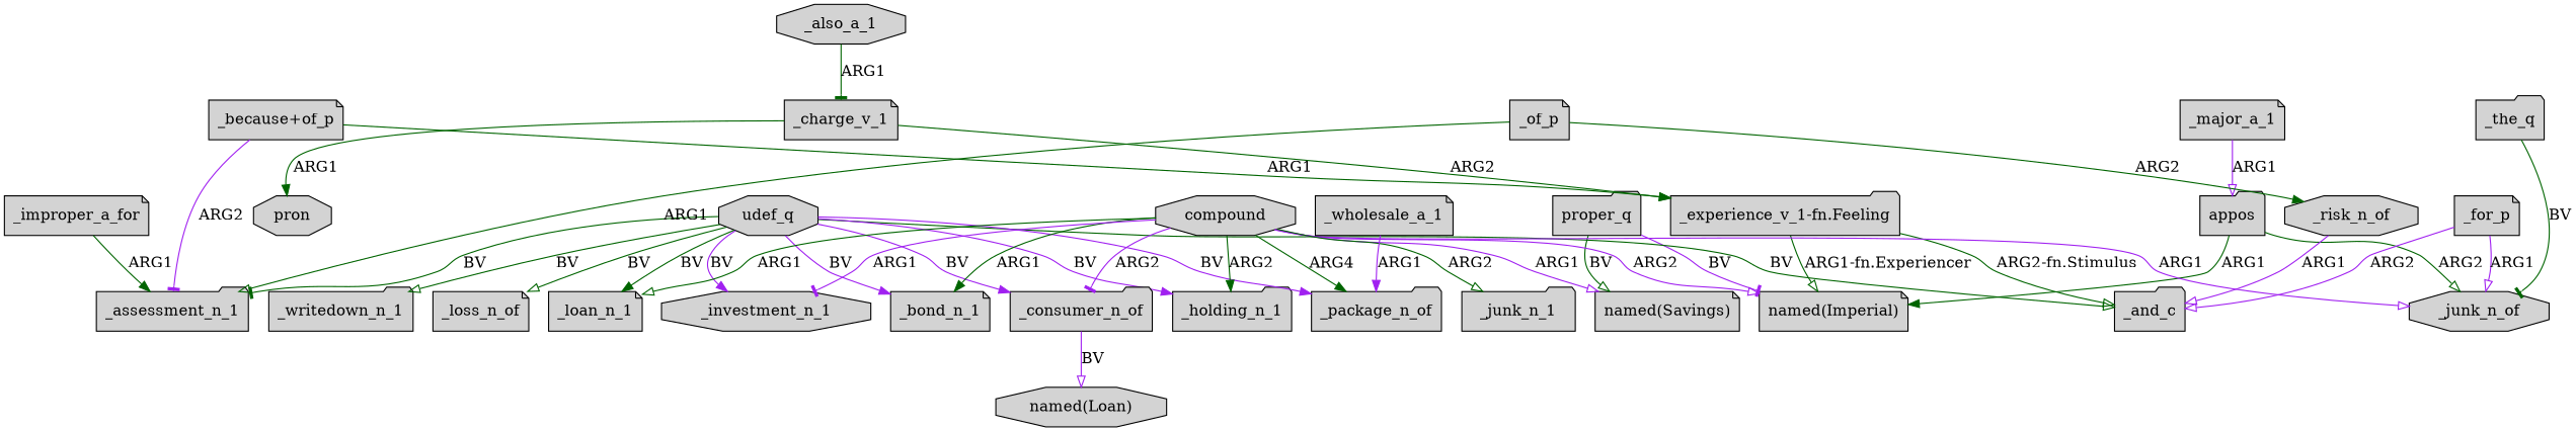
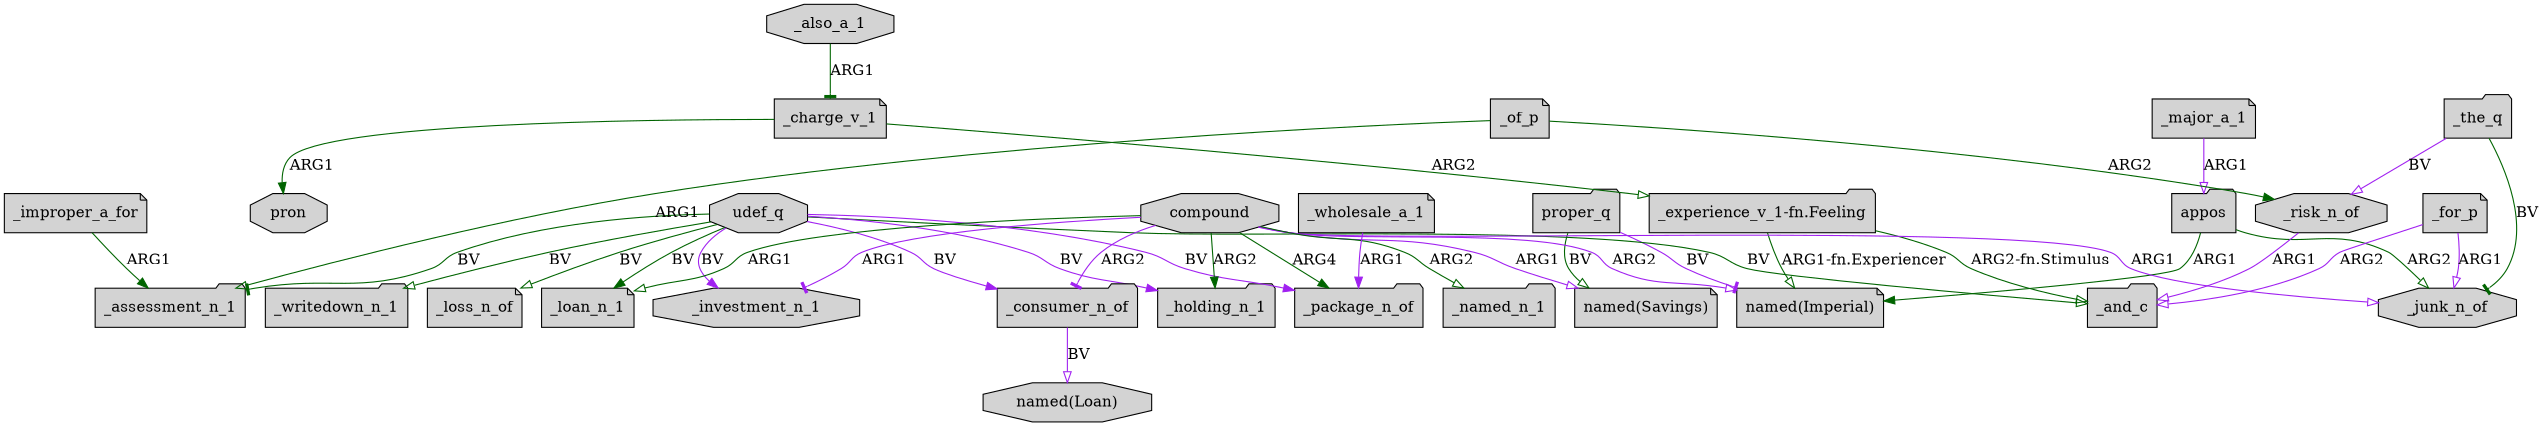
  digraph {
    node [shape=note style=filled]
    edge [arrowhead=onormal color=darkgreen]
    proper_q [shape=folder]
    "named(Imperial)"
    "named(Savings)"
    "named(Loan)" [shape=octagon]
    "_experience_v_1-fn.Feeling" [shape=folder]
-   "_because+of_p"
    _assessment_n_1 [shape=folder]
    _and_c [shape=folder]
    appos [shape=folder]
    n10 [label=_junk_n_of shape=octagon]
    udef_q [shape=octagon]
-   _bond_n_1
    _holding_n_1 [shape=folder]
    _investment_n_1 [shape=octagon]
    _package_n_of [shape=folder]
    _consumer_n_of [shape=folder]
    _writedown_n_1 [shape=folder]
    _loan_n_1
    _loss_n_of
-   _junk_n_1 [shape=folder]
+   _junk_n_1 [shape=folder label=_named_n_1]
    compound [shape=octagon]
    _for_p
    _the_q [shape=folder]
    _risk_n_of [shape=octagon]
    _charge_v_1
    pron [shape=octagon]
    _also_a_1 [shape=octagon]
    _major_a_1
    _of_p
    _wholesale_a_1
    _improper_a_for
    proper_q -> "named(Imperial)" [arrowhead=tee color=purple label=BV]
    proper_q -> "named(Savings)" [label=BV]
    "_experience_v_1-fn.Feeling" -> "named(Imperial)" [label="ARG1-fn.Experiencer"]
    "_experience_v_1-fn.Feeling" -> _and_c [label="ARG2-fn.Stimulus"]
-   "_because+of_p" -> "_experience_v_1-fn.Feeling" [arrowhead=normal label=ARG1]
-   "_because+of_p" -> _assessment_n_1 [arrowhead=tee color=purple label=ARG2]
    appos -> "named(Imperial)" [arrowhead=normal label=ARG1]
    appos -> n10 [label=ARG2]
    udef_q -> _assessment_n_1 [arrowhead=tee label=BV]
    udef_q -> _and_c [label=BV]
-   udef_q -> _bond_n_1 [arrowhead=normal color=purple label=BV]
    udef_q -> _holding_n_1 [arrowhead=normal color=purple label=BV]
    udef_q -> _investment_n_1 [arrowhead=normal color=purple label=BV]
    udef_q -> _package_n_of [arrowhead=normal color=purple label=BV]
    udef_q -> _consumer_n_of [arrowhead=normal color=purple label=BV]
    udef_q -> _writedown_n_1 [label=BV]
    udef_q -> _loan_n_1 [arrowhead=normal label=BV]
    udef_q -> _loss_n_of [label=BV]
    _consumer_n_of -> "named(Loan)" [color=purple label=BV]
    compound -> "named(Imperial)" [color=purple label=ARG2]
    compound -> "named(Savings)" [color=purple label=ARG1]
    compound -> n10 [color=purple label=ARG1]
-   compound -> _bond_n_1 [arrowhead=normal label=ARG1]
    compound -> _holding_n_1 [arrowhead=normal label=ARG2]
    compound -> _investment_n_1 [arrowhead=tee color=purple label=ARG1]
    compound -> _package_n_of [arrowhead=normal label=ARG4]
    compound -> _consumer_n_of [arrowhead=tee color=purple label=ARG2]
    compound -> _loan_n_1 [label=ARG1]
    compound -> _junk_n_1 [label=ARG2]
    _for_p -> _and_c [color=purple label=ARG2]
    _for_p -> n10 [color=purple label=ARG1]
    _the_q -> n10 [arrowhead=tee label=BV]
+   _the_q -> _risk_n_of [color=purple label=BV]
    _risk_n_of -> _and_c [color=purple label=ARG1]
    _charge_v_1 -> "_experience_v_1-fn.Feeling" [label=ARG2]
    _charge_v_1 -> pron [arrowhead=normal label=ARG1]
    _also_a_1 -> _charge_v_1 [arrowhead=tee label=ARG1]
    _major_a_1 -> appos [color=purple label=ARG1]
    _of_p -> _assessment_n_1 [label=ARG1]
    _of_p -> _risk_n_of [arrowhead=normal label=ARG2]
    _wholesale_a_1 -> _package_n_of [arrowhead=normal color=purple label=ARG1]
    _improper_a_for -> _assessment_n_1 [arrowhead=normal label=ARG1]
  }
